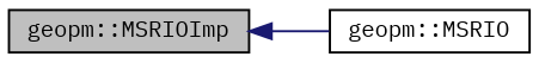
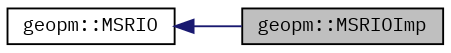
  digraph {
    rankdir=LR
    fontname="IBM Plex Mono"
    node [color=black fontname="IBM Plex Mono" fontsize=10 shape=record style=filled]
    n1 [fillcolor=grey75 fontcolor=black height=0.2 label="geopm::MSRIOImp" width=0.4]
    n2 [fillcolor=white height=0.2 label="geopm::MSRIO" width=0.4]
-   n1 -> n2 [color=midnightblue dir=back fontname="IBM Plex Mono" fontsize=10 labelfontname=Helvetica labelfontsize=10 style=solid]
+   n2 -> n1 [color=midnightblue dir=back fontname="IBM Plex Mono" fontsize=10 labelfontname=Helvetica labelfontsize=10 style=solid]
  }
